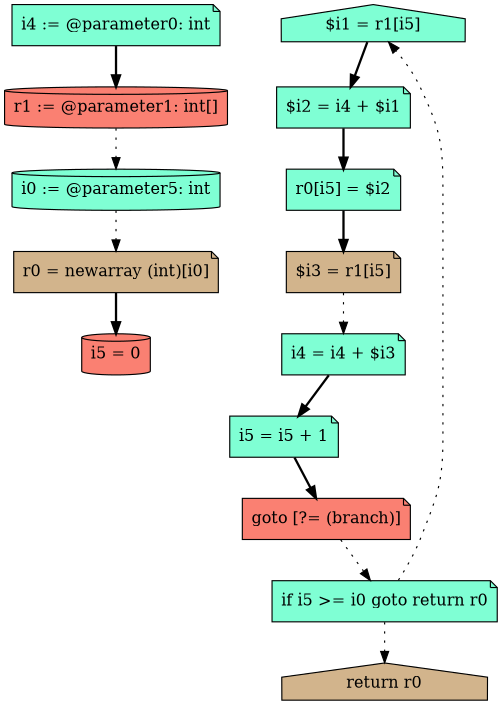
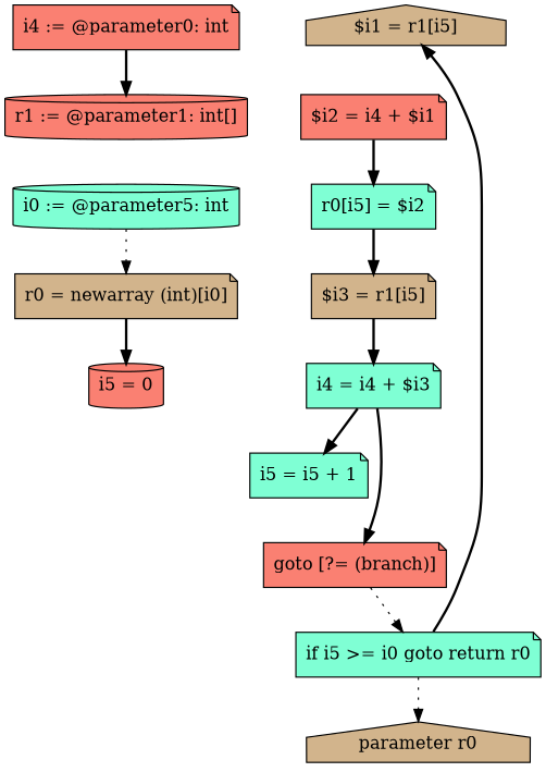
  digraph {
    node [fillcolor=aquamarine shape=note style=filled]
    edge [style=bold]
-   "i4 := @parameter0: int"
+   "i4 := @parameter0: int" [fillcolor=salmon]
    "r1 := @parameter1: int[]" [fillcolor=salmon shape=cylinder]
    n3 [label="i0 := @parameter5: int" shape=cylinder]
    "r0 = newarray (int)[i0]" [fillcolor=tan]
    "i5 = 0" [fillcolor=salmon shape=cylinder]
-   "$i1 = r1[i5]" [shape=house]
+   "$i1 = r1[i5]" [fillcolor=tan shape=house]
    "if i5 >= i0 goto return r0"
-   "return r0" [fillcolor=tan shape=house]
-   "$i2 = i4 + $i1"
+   "return r0" [fillcolor=tan shape=house label="parameter r0"]
+   "$i2 = i4 + $i1" [fillcolor=salmon]
    "r0[i5] = $i2"
    "$i3 = r1[i5]" [fillcolor=tan]
    "i4 = i4 + $i3"
    "i5 = i5 + 1"
    "goto [?= (branch)]" [fillcolor=salmon]
    "i4 := @parameter0: int" -> "r1 := @parameter1: int[]"
-   "r1 := @parameter1: int[]" -> n3 [style=dotted]
    n3 -> "r0 = newarray (int)[i0]" [style=dotted]
    "r0 = newarray (int)[i0]" -> "i5 = 0"
-   "$i1 = r1[i5]" -> "$i2 = i4 + $i1"
-   "if i5 >= i0 goto return r0" -> "$i1 = r1[i5]" [style=dotted]
+   "if i5 >= i0 goto return r0" -> "$i1 = r1[i5]"
    "if i5 >= i0 goto return r0" -> "return r0" [style=dotted]
    "$i2 = i4 + $i1" -> "r0[i5] = $i2"
    "r0[i5] = $i2" -> "$i3 = r1[i5]"
-   "$i3 = r1[i5]" -> "i4 = i4 + $i3" [style=dotted]
+   "$i3 = r1[i5]" -> "i4 = i4 + $i3"
    "i4 = i4 + $i3" -> "i5 = i5 + 1"
-   "i5 = i5 + 1" -> "goto [?= (branch)]"
+   "i4 = i4 + $i3" -> "goto [?= (branch)]"
    "goto [?= (branch)]" -> "if i5 >= i0 goto return r0" [style=dotted]
  }
